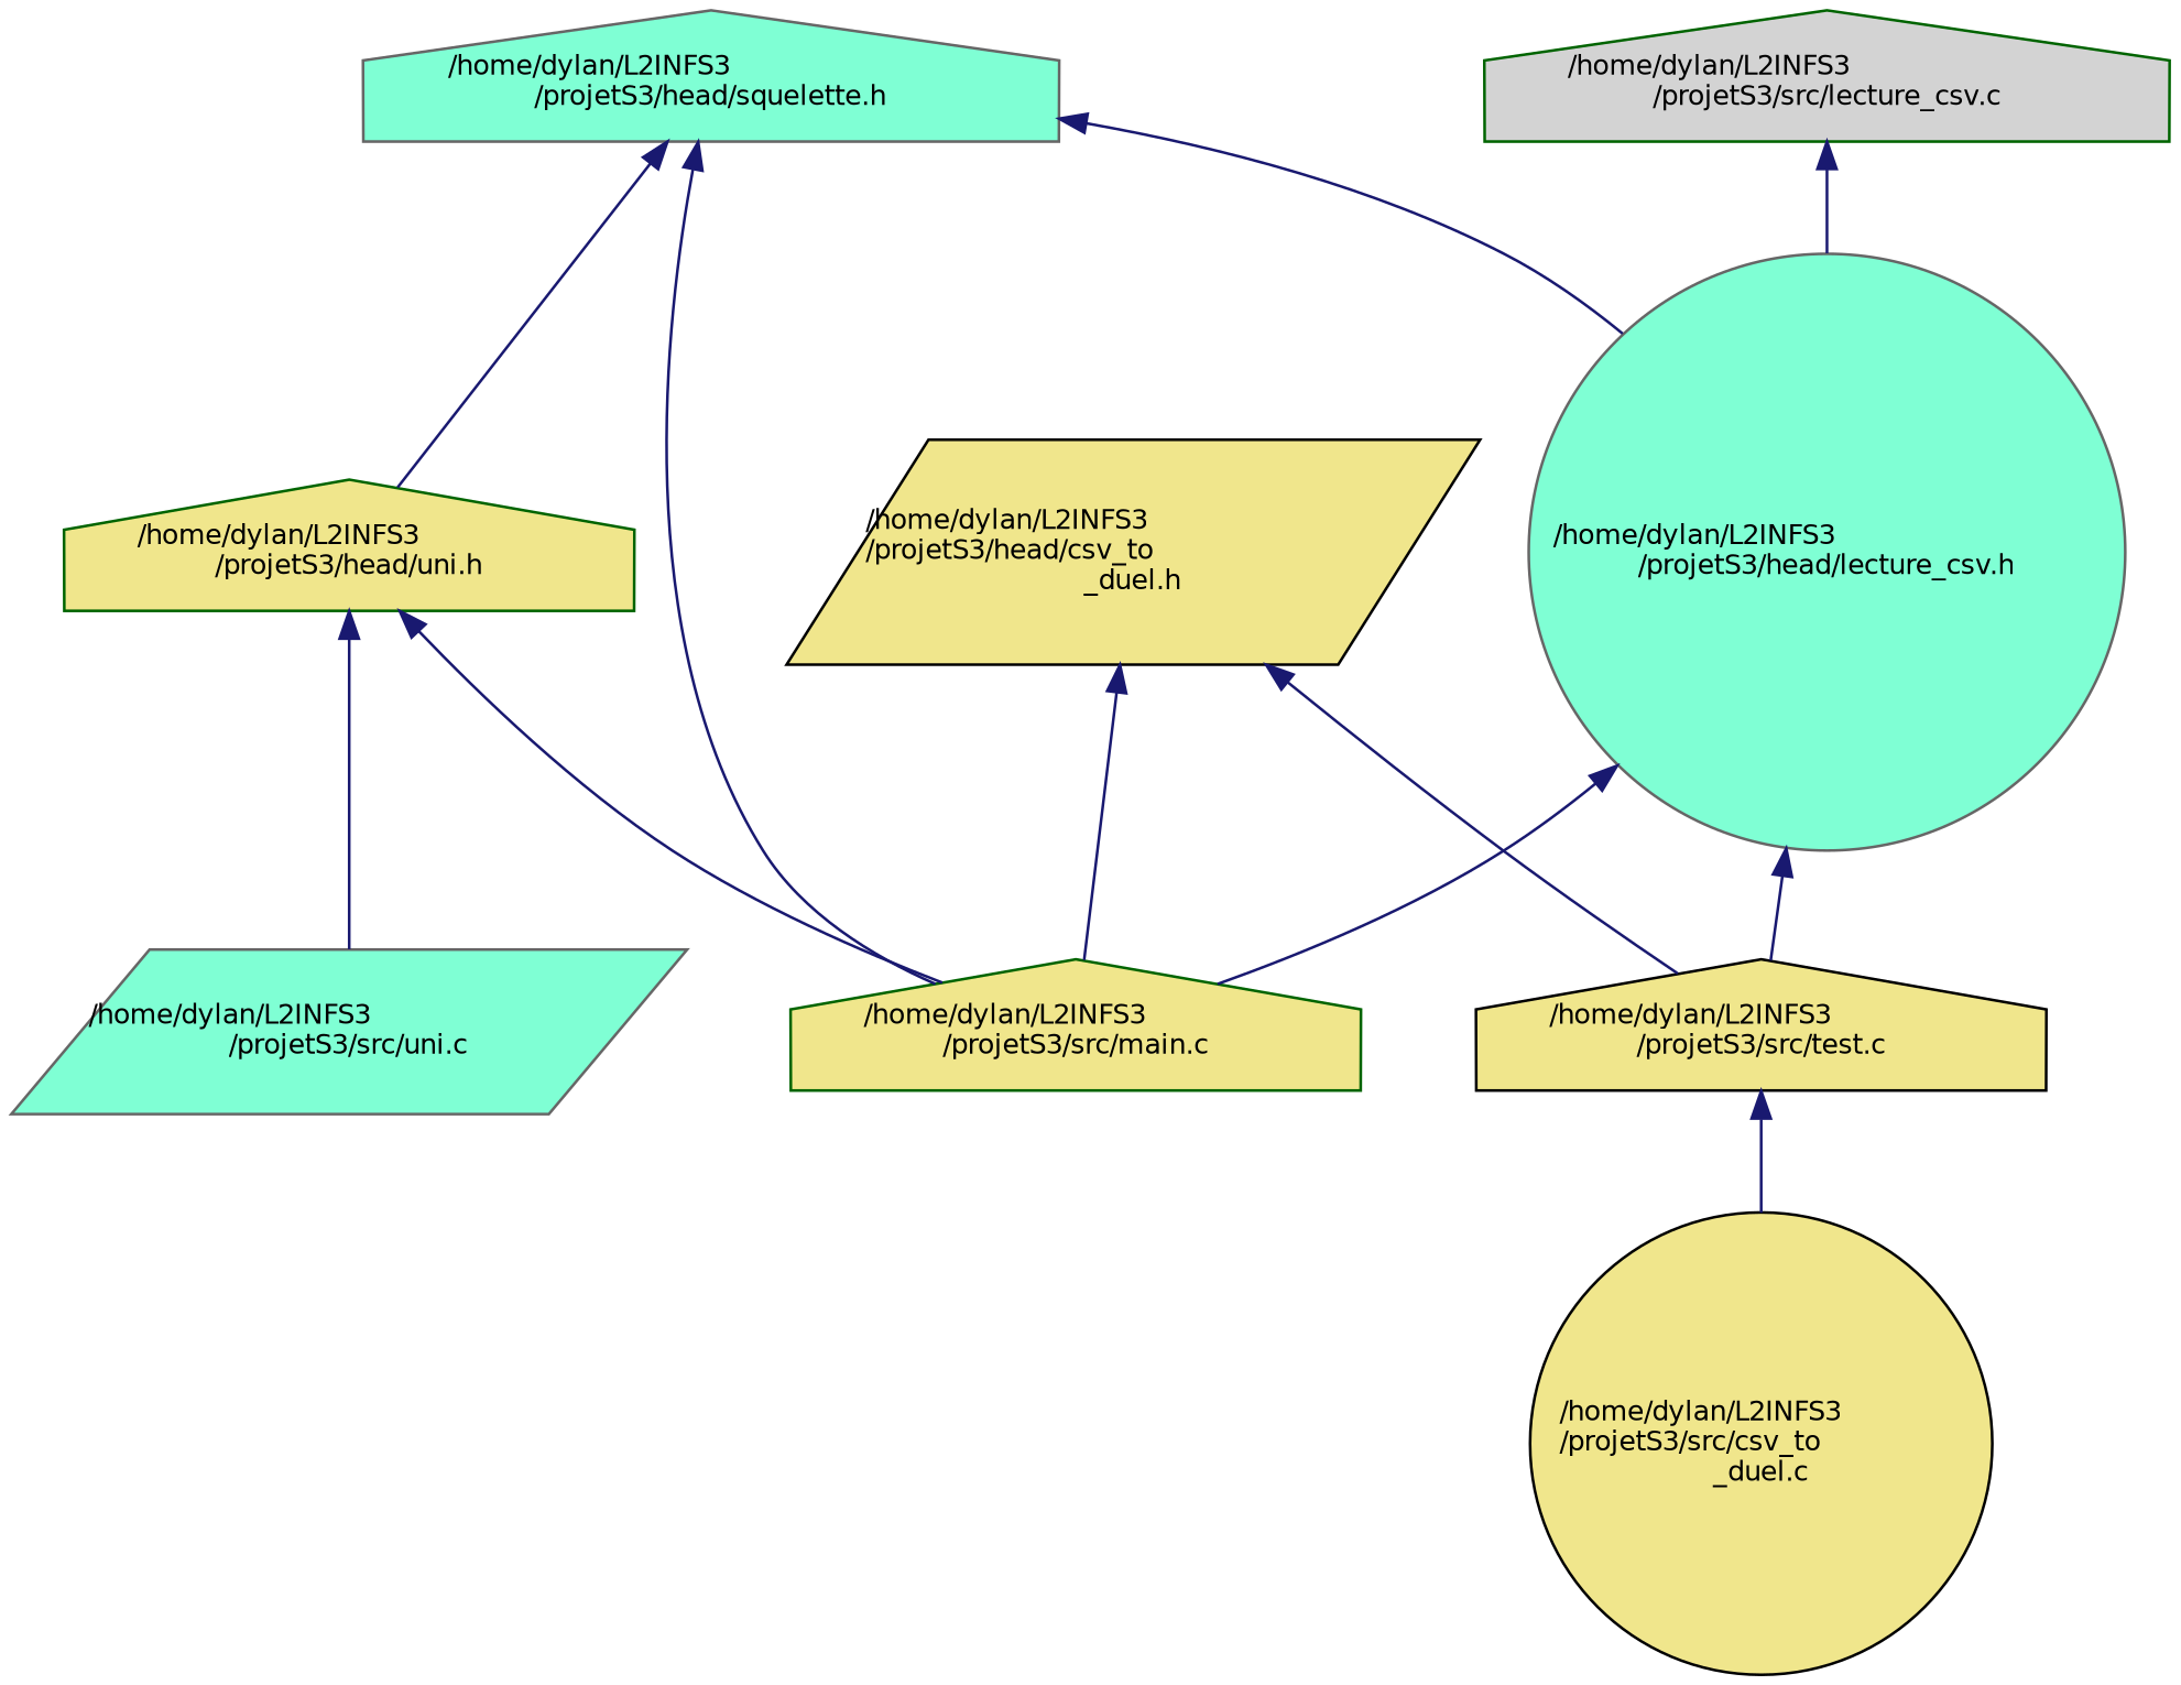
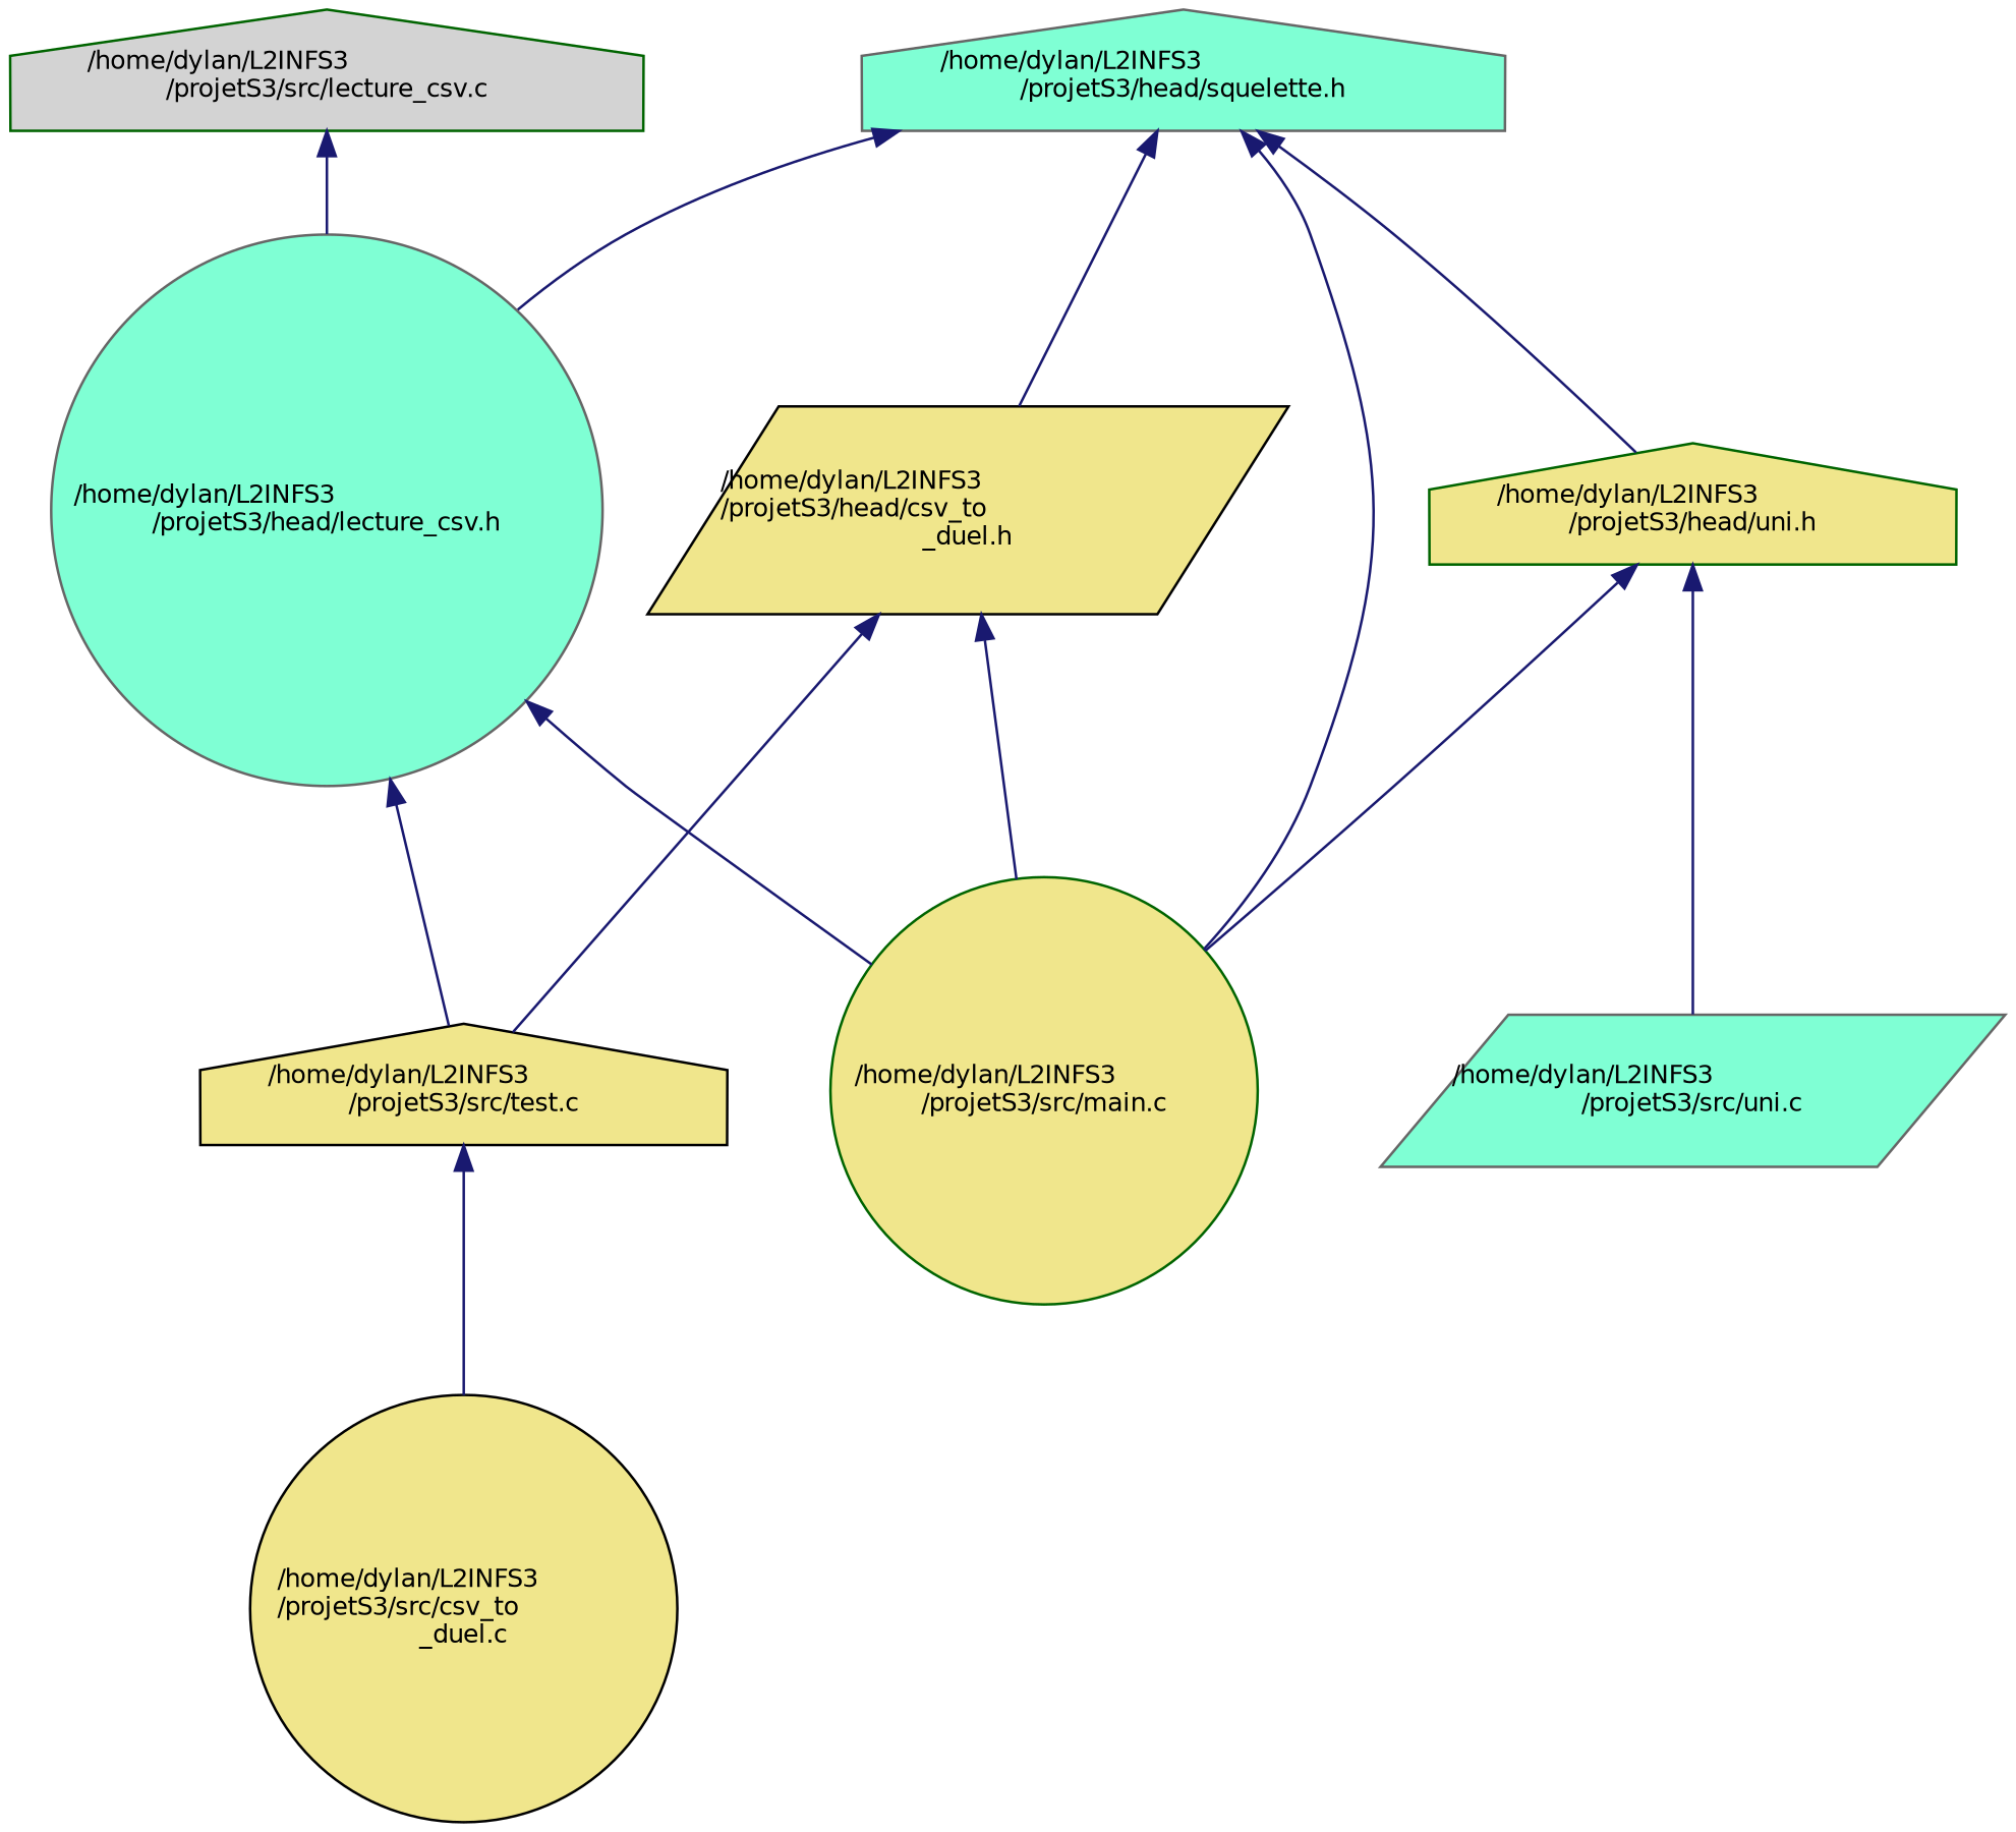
  digraph {
    node [color=gray40 fillcolor=khaki fontname=Helvetica fontsize=10 shape=house style=filled]
    edge [color=midnightblue dir=back fontname=Helvetica fontsize=10 labelfontname=Helvetica labelfontsize=10 style=solid]
    n1 [fillcolor=aquamarine fontcolor=black height=0.2 label="/home/dylan/L2INFS3\l/projetS3/head/squelette.h" width=0.4]
    n2 [color=black height=0.2 label="/home/dylan/L2INFS3\l/projetS3/head/csv_to\l_duel.h" shape=parallelogram width=0.4]
-   n3 [color=darkgreen height=0.2 label="/home/dylan/L2INFS3\l/projetS3/src/main.c" width=0.4]
+   n3 [color=darkgreen height=0.2 label="/home/dylan/L2INFS3\l/projetS3/src/main.c" shape=circle width=0.4]
    n4 [fillcolor=aquamarine height=0.2 label="/home/dylan/L2INFS3\l/projetS3/head/lecture_csv.h" shape=circle width=0.4]
    n5 [color=darkgreen height=0.2 label="/home/dylan/L2INFS3\l/projetS3/head/uni.h" width=0.4]
    n6 [color=black height=0.2 label="/home/dylan/L2INFS3\l/projetS3/src/test.c" width=0.4]
    n7 [fillcolor=aquamarine height=0.2 label="/home/dylan/L2INFS3\l/projetS3/src/uni.c" shape=parallelogram width=0.4]
    n8 [color=black height=0.2 label="/home/dylan/L2INFS3\l/projetS3/src/csv_to\l_duel.c" shape=circle width=0.4]
    n9 [color=darkgreen fillcolor=lightgrey height=0.2 label="/home/dylan/L2INFS3\l/projetS3/src/lecture_csv.c" width=0.4]
+   n1 -> n2
    n1 -> n3
    n1 -> n4
    n1 -> n5
    n2 -> n3
    n2 -> n6
    n4 -> n3
    n4 -> n6
    n5 -> n3
    n5 -> n7
    n6 -> n8
    n9 -> n4
  }
